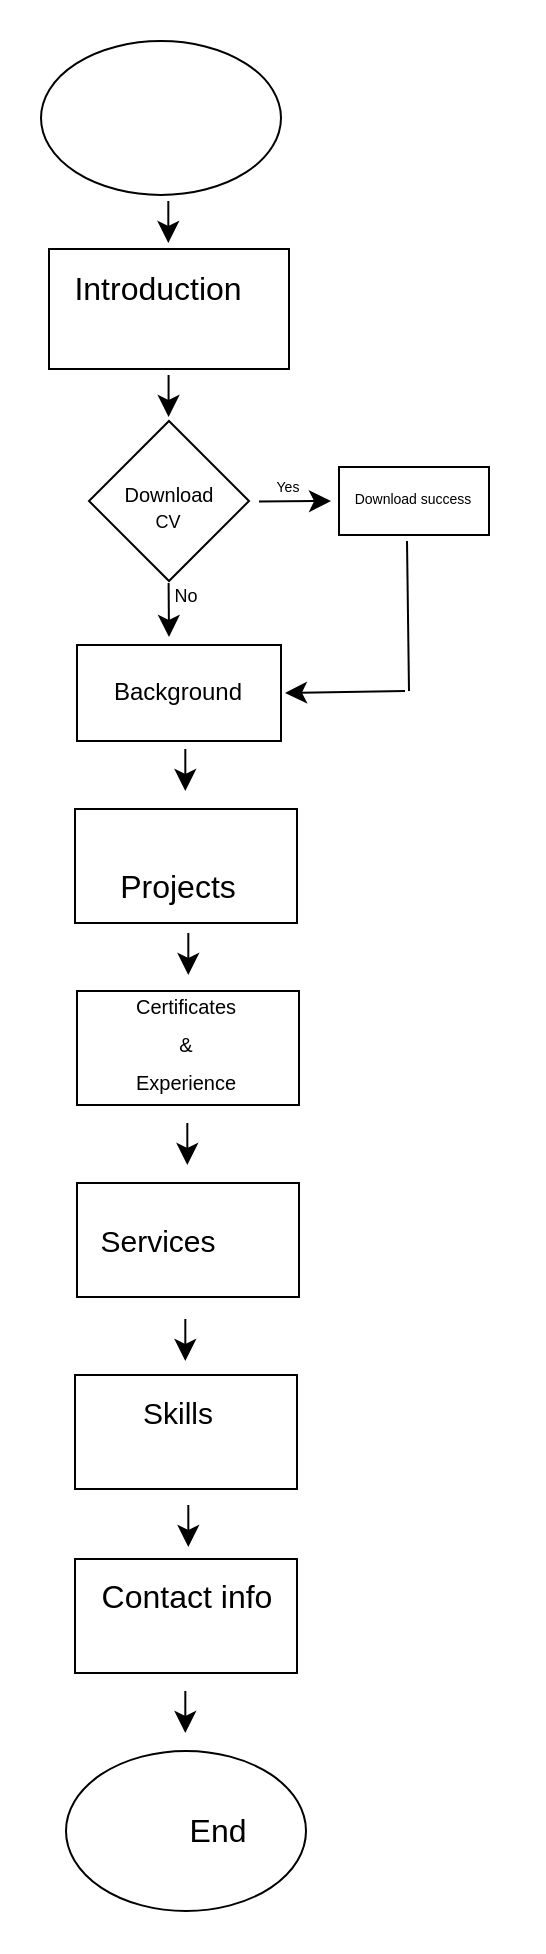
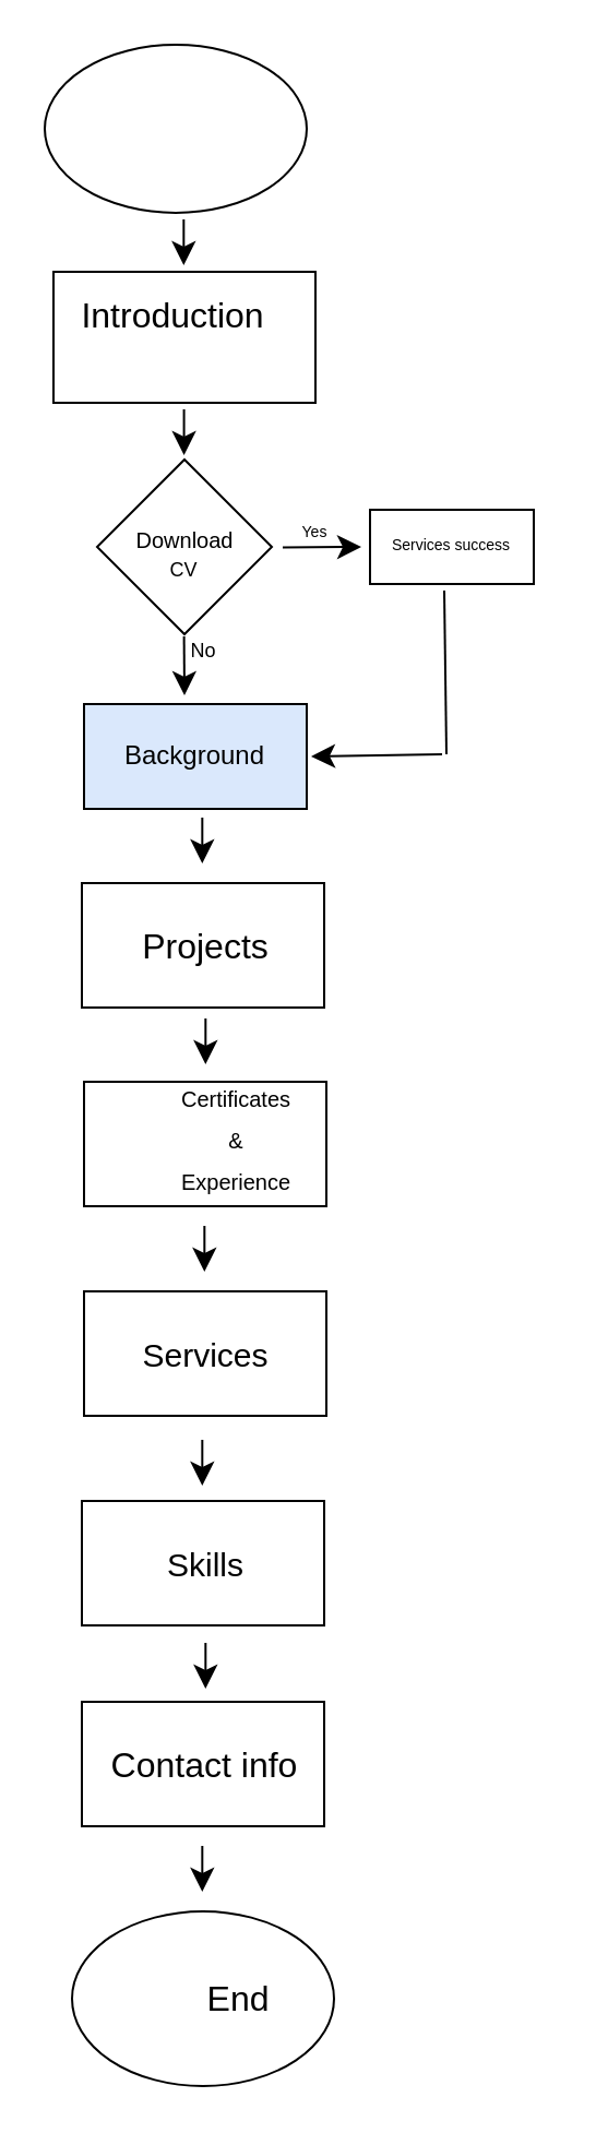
  <mxCell id="0" />
  <mxCell id="1" parent="0" />
  <mxCell id="2" value="" style="ellipse;whiteSpace=wrap;html=1;" vertex="1" parent="1"><mxGeometry x="20" y="20" width="120" height="77" as="geometry" /></mxCell>
  <mxCell id="3" value="" style="endArrow=classic;html=1;rounded=0;fontSize=12;startSize=8;endSize=8;curved=1;" edge="1" parent="1"><mxGeometry width="50" height="50" relative="1" as="geometry"><mxPoint x="83.66" y="100" as="sourcePoint" /><mxPoint x="83.66" y="121" as="targetPoint" /></mxGeometry></mxCell>
  <mxCell id="4" value="" style="rounded=0;whiteSpace=wrap;html=1;" vertex="1" parent="1"><mxGeometry x="24" y="124" width="120" height="60" as="geometry" /></mxCell>
  <mxCell id="5" value="Introduction" style="text;strokeColor=none;fillColor=none;html=1;align=center;verticalAlign=middle;whiteSpace=wrap;rounded=0;fontSize=16;" vertex="1" parent="1"><mxGeometry x="49" y="129" width="60" height="30" as="geometry" /></mxCell>
  <mxCell id="6" value="" style="endArrow=classic;html=1;rounded=0;fontSize=12;startSize=8;endSize=8;curved=1;" edge="1" parent="1"><mxGeometry width="50" height="50" relative="1" as="geometry"><mxPoint x="83.79" y="187" as="sourcePoint" /><mxPoint x="83.79" y="208" as="targetPoint" /></mxGeometry></mxCell>
  <mxCell id="7" value="" style="rhombus;whiteSpace=wrap;html=1;" vertex="1" parent="1"><mxGeometry x="44" y="210" width="80" height="80" as="geometry" /></mxCell>
  <mxCell id="8" value="&lt;p style=&quot;line-height: 110%;&quot;&gt;&lt;font style=&quot;font-size: 10px;&quot;&gt;Download&lt;/font&gt;&lt;/p&gt;" style="text;strokeColor=none;fillColor=none;html=1;align=center;verticalAlign=middle;whiteSpace=wrap;rounded=0;fontSize=16;" vertex="1" parent="1"><mxGeometry x="45.5" y="237" width="77" height="18" as="geometry" /></mxCell>
  <mxCell id="9" value="&lt;font style=&quot;font-size: 9px;&quot;&gt;CV&lt;/font&gt;" style="text;strokeColor=none;fillColor=none;html=1;align=center;verticalAlign=middle;whiteSpace=wrap;rounded=0;fontSize=16;" vertex="1" parent="1"><mxGeometry x="54" y="248" width="60" height="19" as="geometry" /></mxCell>
  <mxCell id="10" value="" style="endArrow=classic;html=1;rounded=0;fontSize=12;startSize=8;endSize=8;curved=1;" edge="1" parent="1"><mxGeometry width="50" height="50" relative="1" as="geometry"><mxPoint x="129" y="250.25" as="sourcePoint" /><mxPoint x="165" y="250" as="targetPoint" /></mxGeometry></mxCell>
  <mxCell id="11" value="&lt;font style=&quot;font-size: 7px;&quot;&gt;Yes&lt;/font&gt;" style="text;strokeColor=none;fillColor=none;html=1;align=center;verticalAlign=middle;whiteSpace=wrap;rounded=0;fontSize=16;" vertex="1" parent="1"><mxGeometry x="114" y="225" width="60" height="30" as="geometry" /></mxCell>
  <mxCell id="12" value="" style="rounded=0;whiteSpace=wrap;html=1;" vertex="1" parent="1"><mxGeometry x="169" y="233" width="75" height="34" as="geometry" /></mxCell>
- <mxCell id="13" value="&lt;font style=&quot;font-size: 7px;&quot;&gt;Download success&lt;/font&gt;" style="text;strokeColor=none;fillColor=none;html=1;align=center;verticalAlign=middle;whiteSpace=wrap;rounded=0;fontSize=16;" vertex="1" parent="1"><mxGeometry x="162" y="235.5" width="89" height="21" as="geometry" /></mxCell>
+ <mxCell id="13" value="&lt;font style=&quot;font-size: 7px;&quot;&gt;Services success&lt;/font&gt;" style="text;strokeColor=none;fillColor=none;html=1;align=center;verticalAlign=middle;whiteSpace=wrap;rounded=0;fontSize=16;" vertex="1" parent="1"><mxGeometry x="162" y="235.5" width="89" height="21" as="geometry" /></mxCell>
  <mxCell id="14" value="" style="endArrow=classic;html=1;rounded=0;fontSize=12;startSize=8;endSize=8;curved=1;" edge="1" parent="1"><mxGeometry width="50" height="50" relative="1" as="geometry"><mxPoint x="202" y="345" as="sourcePoint" /><mxPoint x="142" y="346" as="targetPoint" /></mxGeometry></mxCell>
  <mxCell id="15" value="" style="endArrow=none;html=1;rounded=0;fontSize=12;startSize=8;endSize=8;curved=1;" edge="1" parent="1"><mxGeometry width="50" height="50" relative="1" as="geometry"><mxPoint x="204" y="345" as="sourcePoint" /><mxPoint x="203" y="270" as="targetPoint" /></mxGeometry></mxCell>
- <mxCell id="16" value="Background" style="rounded=0;whiteSpace=wrap;html=1;" vertex="1" parent="1"><mxGeometry x="38" y="322" width="102" height="48" as="geometry" /></mxCell>
+ <mxCell id="16" value="Background" style="rounded=0;whiteSpace=wrap;html=1;fillColor=#dae8fc;" vertex="1" parent="1"><mxGeometry x="38" y="322" width="102" height="48" as="geometry" /></mxCell>
  <mxCell id="17" value="" style="endArrow=classic;html=1;rounded=0;fontSize=12;startSize=8;endSize=8;curved=1;" edge="1" parent="1"><mxGeometry width="50" height="50" relative="1" as="geometry"><mxPoint x="83.8" y="291" as="sourcePoint" /><mxPoint x="84" y="318" as="targetPoint" /></mxGeometry></mxCell>
  <mxCell id="18" value="&lt;font style=&quot;font-size: 9px;&quot;&gt;No&lt;/font&gt;" style="text;strokeColor=none;fillColor=none;html=1;align=center;verticalAlign=middle;whiteSpace=wrap;rounded=0;fontSize=16;" vertex="1" parent="1"><mxGeometry x="62.5" y="280" width="60" height="30" as="geometry" /></mxCell>
  <mxCell id="19" value="" style="rounded=0;whiteSpace=wrap;html=1;" vertex="1" parent="1"><mxGeometry x="37" y="404" width="111" height="57" as="geometry" /></mxCell>
  <mxCell id="20" value="" style="rounded=0;whiteSpace=wrap;html=1;" vertex="1" parent="1"><mxGeometry x="38" y="495" width="111" height="57" as="geometry" /></mxCell>
  <mxCell id="21" value="" style="rounded=0;whiteSpace=wrap;html=1;" vertex="1" parent="1"><mxGeometry x="38" y="591" width="111" height="57" as="geometry" /></mxCell>
  <mxCell id="22" value="" style="rounded=0;whiteSpace=wrap;html=1;" vertex="1" parent="1"><mxGeometry x="37" y="687" width="111" height="57" as="geometry" /></mxCell>
  <mxCell id="23" value="" style="rounded=0;whiteSpace=wrap;html=1;" vertex="1" parent="1"><mxGeometry x="37" y="779" width="111" height="57" as="geometry" /></mxCell>
- <mxCell id="24" value="Projects" style="text;strokeColor=none;fillColor=none;html=1;align=center;verticalAlign=middle;whiteSpace=wrap;rounded=0;fontSize=16;" vertex="1" parent="1"><mxGeometry x="59" y="426.5" width="60" height="32" as="geometry" /></mxCell>
- <mxCell id="25" value="&lt;font style=&quot;font-size: 10px;&quot;&gt;Certificates &amp;amp; Experience&lt;/font&gt;" style="text;strokeColor=none;fillColor=none;html=1;align=center;verticalAlign=middle;whiteSpace=wrap;rounded=0;fontSize=16;" vertex="1" parent="1"><mxGeometry x="62.5" y="505" width="60" height="30" as="geometry" /></mxCell>
- <mxCell id="26" value="&lt;font style=&quot;font-size: 15px;&quot;&gt;Services&lt;/font&gt;" style="text;strokeColor=none;fillColor=none;html=1;align=center;verticalAlign=middle;whiteSpace=wrap;rounded=0;fontSize=16;" vertex="1" parent="1"><mxGeometry x="49" y="604.5" width="60" height="30" as="geometry" /></mxCell>
- <mxCell id="27" value="&lt;font style=&quot;font-size: 15px;&quot;&gt;Skills&lt;/font&gt;" style="text;strokeColor=none;fillColor=none;html=1;align=center;verticalAlign=middle;whiteSpace=wrap;rounded=0;fontSize=16;" vertex="1" parent="1"><mxGeometry x="59" y="690.5" width="60" height="30" as="geometry" /></mxCell>
- <mxCell id="28" value="Contact info" style="text;strokeColor=none;fillColor=none;html=1;align=center;verticalAlign=middle;whiteSpace=wrap;rounded=0;fontSize=16;" vertex="1" parent="1"><mxGeometry x="44" y="782.5" width="99" height="30" as="geometry" /></mxCell>
+ <mxCell id="24" value="Projects" style="text;strokeColor=none;fillColor=none;html=1;align=center;verticalAlign=middle;whiteSpace=wrap;rounded=0;fontSize=16;" vertex="1" parent="1"><mxGeometry x="64" y="416.5" width="60" height="32" as="geometry" /></mxCell>
+ <mxCell id="25" value="&lt;font style=&quot;font-size: 10px;&quot;&gt;Certificates &amp;amp; Experience&lt;/font&gt;" style="text;strokeColor=none;fillColor=none;html=1;align=center;verticalAlign=middle;whiteSpace=wrap;rounded=0;fontSize=16;" vertex="1" parent="1"><mxGeometry x="77.5" y="505" width="60" height="30" as="geometry" /></mxCell>
+ <mxCell id="26" value="&lt;font style=&quot;font-size: 15px;&quot;&gt;Services&lt;/font&gt;" style="text;strokeColor=none;fillColor=none;html=1;align=center;verticalAlign=middle;whiteSpace=wrap;rounded=0;fontSize=16;" vertex="1" parent="1"><mxGeometry x="64" y="604.5" width="60" height="30" as="geometry" /></mxCell>
+ <mxCell id="27" value="&lt;font style=&quot;font-size: 15px;&quot;&gt;Skills&lt;/font&gt;" style="text;strokeColor=none;fillColor=none;html=1;align=center;verticalAlign=middle;whiteSpace=wrap;rounded=0;fontSize=16;" vertex="1" parent="1"><mxGeometry x="64" y="700.5" width="60" height="30" as="geometry" /></mxCell>
+ <mxCell id="28" value="Contact info" style="text;strokeColor=none;fillColor=none;html=1;align=center;verticalAlign=middle;whiteSpace=wrap;rounded=0;fontSize=16;" vertex="1" parent="1"><mxGeometry x="44" y="792.5" width="99" height="30" as="geometry" /></mxCell>
  <mxCell id="29" value="" style="ellipse;whiteSpace=wrap;html=1;" vertex="1" parent="1"><mxGeometry x="32.5" y="875" width="120" height="80" as="geometry" /></mxCell>
  <mxCell id="30" value="End" style="text;strokeColor=none;fillColor=none;html=1;align=center;verticalAlign=middle;whiteSpace=wrap;rounded=0;fontSize=16;" vertex="1" parent="1"><mxGeometry x="78.5" y="900" width="60" height="30" as="geometry" /></mxCell>
  <mxCell id="31" value="" style="endArrow=classic;html=1;rounded=0;fontSize=12;startSize=8;endSize=8;curved=1;" edge="1" parent="1"><mxGeometry width="50" height="50" relative="1" as="geometry"><mxPoint x="92.16" y="374" as="sourcePoint" /><mxPoint x="92.16" y="395" as="targetPoint" /></mxGeometry></mxCell>
  <mxCell id="32" value="" style="endArrow=classic;html=1;rounded=0;fontSize=12;startSize=8;endSize=8;curved=1;" edge="1" parent="1"><mxGeometry width="50" height="50" relative="1" as="geometry"><mxPoint x="93.66" y="466" as="sourcePoint" /><mxPoint x="93.66" y="487" as="targetPoint" /></mxGeometry></mxCell>
  <mxCell id="33" value="" style="endArrow=classic;html=1;rounded=0;fontSize=12;startSize=8;endSize=8;curved=1;" edge="1" parent="1"><mxGeometry width="50" height="50" relative="1" as="geometry"><mxPoint x="93.16" y="561" as="sourcePoint" /><mxPoint x="93.16" y="582" as="targetPoint" /></mxGeometry></mxCell>
  <mxCell id="34" value="" style="endArrow=classic;html=1;rounded=0;fontSize=12;startSize=8;endSize=8;curved=1;" edge="1" parent="1"><mxGeometry width="50" height="50" relative="1" as="geometry"><mxPoint x="92.16" y="659" as="sourcePoint" /><mxPoint x="92.16" y="680" as="targetPoint" /></mxGeometry></mxCell>
  <mxCell id="35" value="" style="endArrow=classic;html=1;rounded=0;fontSize=12;startSize=8;endSize=8;curved=1;" edge="1" parent="1"><mxGeometry width="50" height="50" relative="1" as="geometry"><mxPoint x="93.66" y="752" as="sourcePoint" /><mxPoint x="93.66" y="773" as="targetPoint" /></mxGeometry></mxCell>
  <mxCell id="36" value="" style="endArrow=classic;html=1;rounded=0;fontSize=12;startSize=8;endSize=8;curved=1;" edge="1" parent="1"><mxGeometry width="50" height="50" relative="1" as="geometry"><mxPoint x="92.16" y="845" as="sourcePoint" /><mxPoint x="92.16" y="866" as="targetPoint" /></mxGeometry></mxCell>
